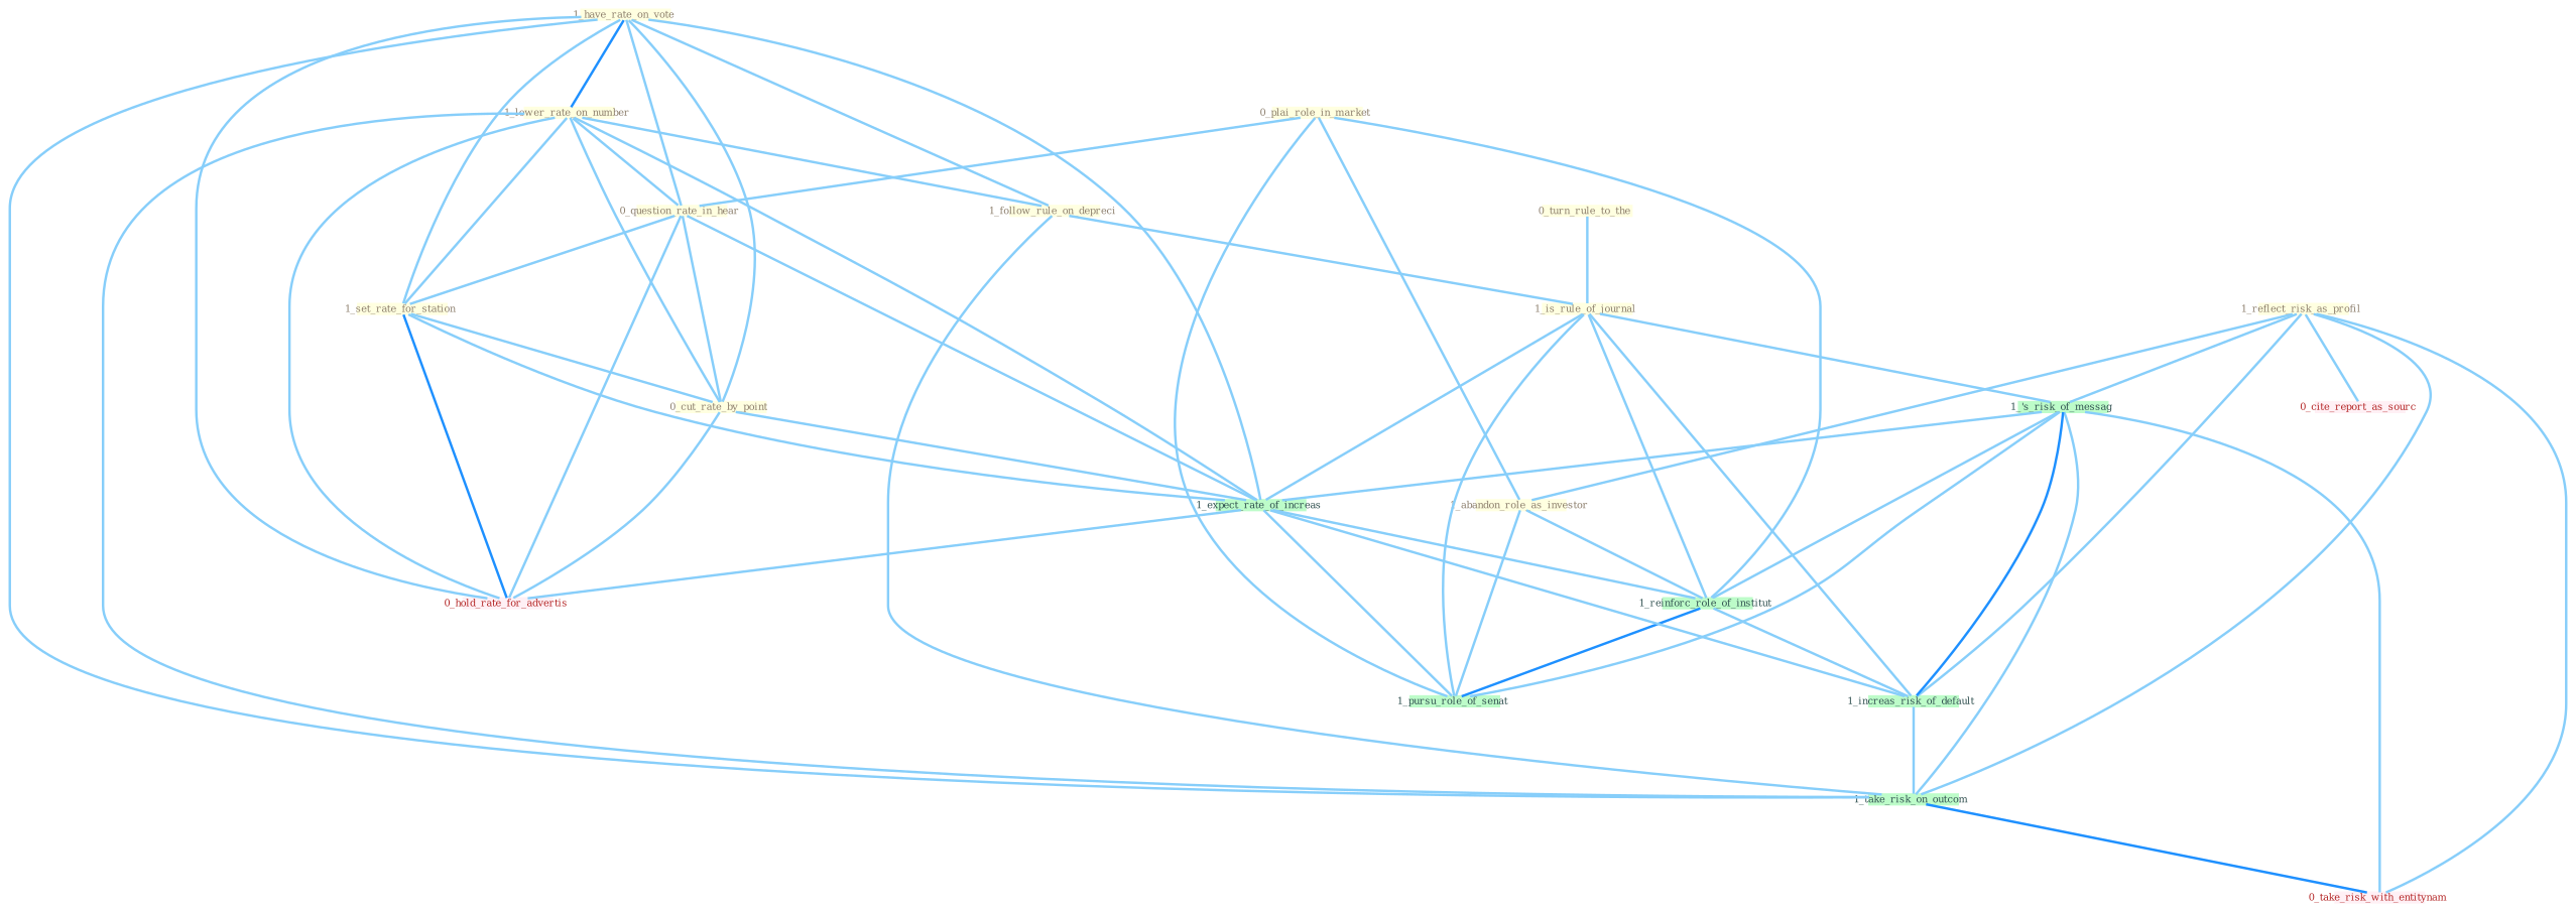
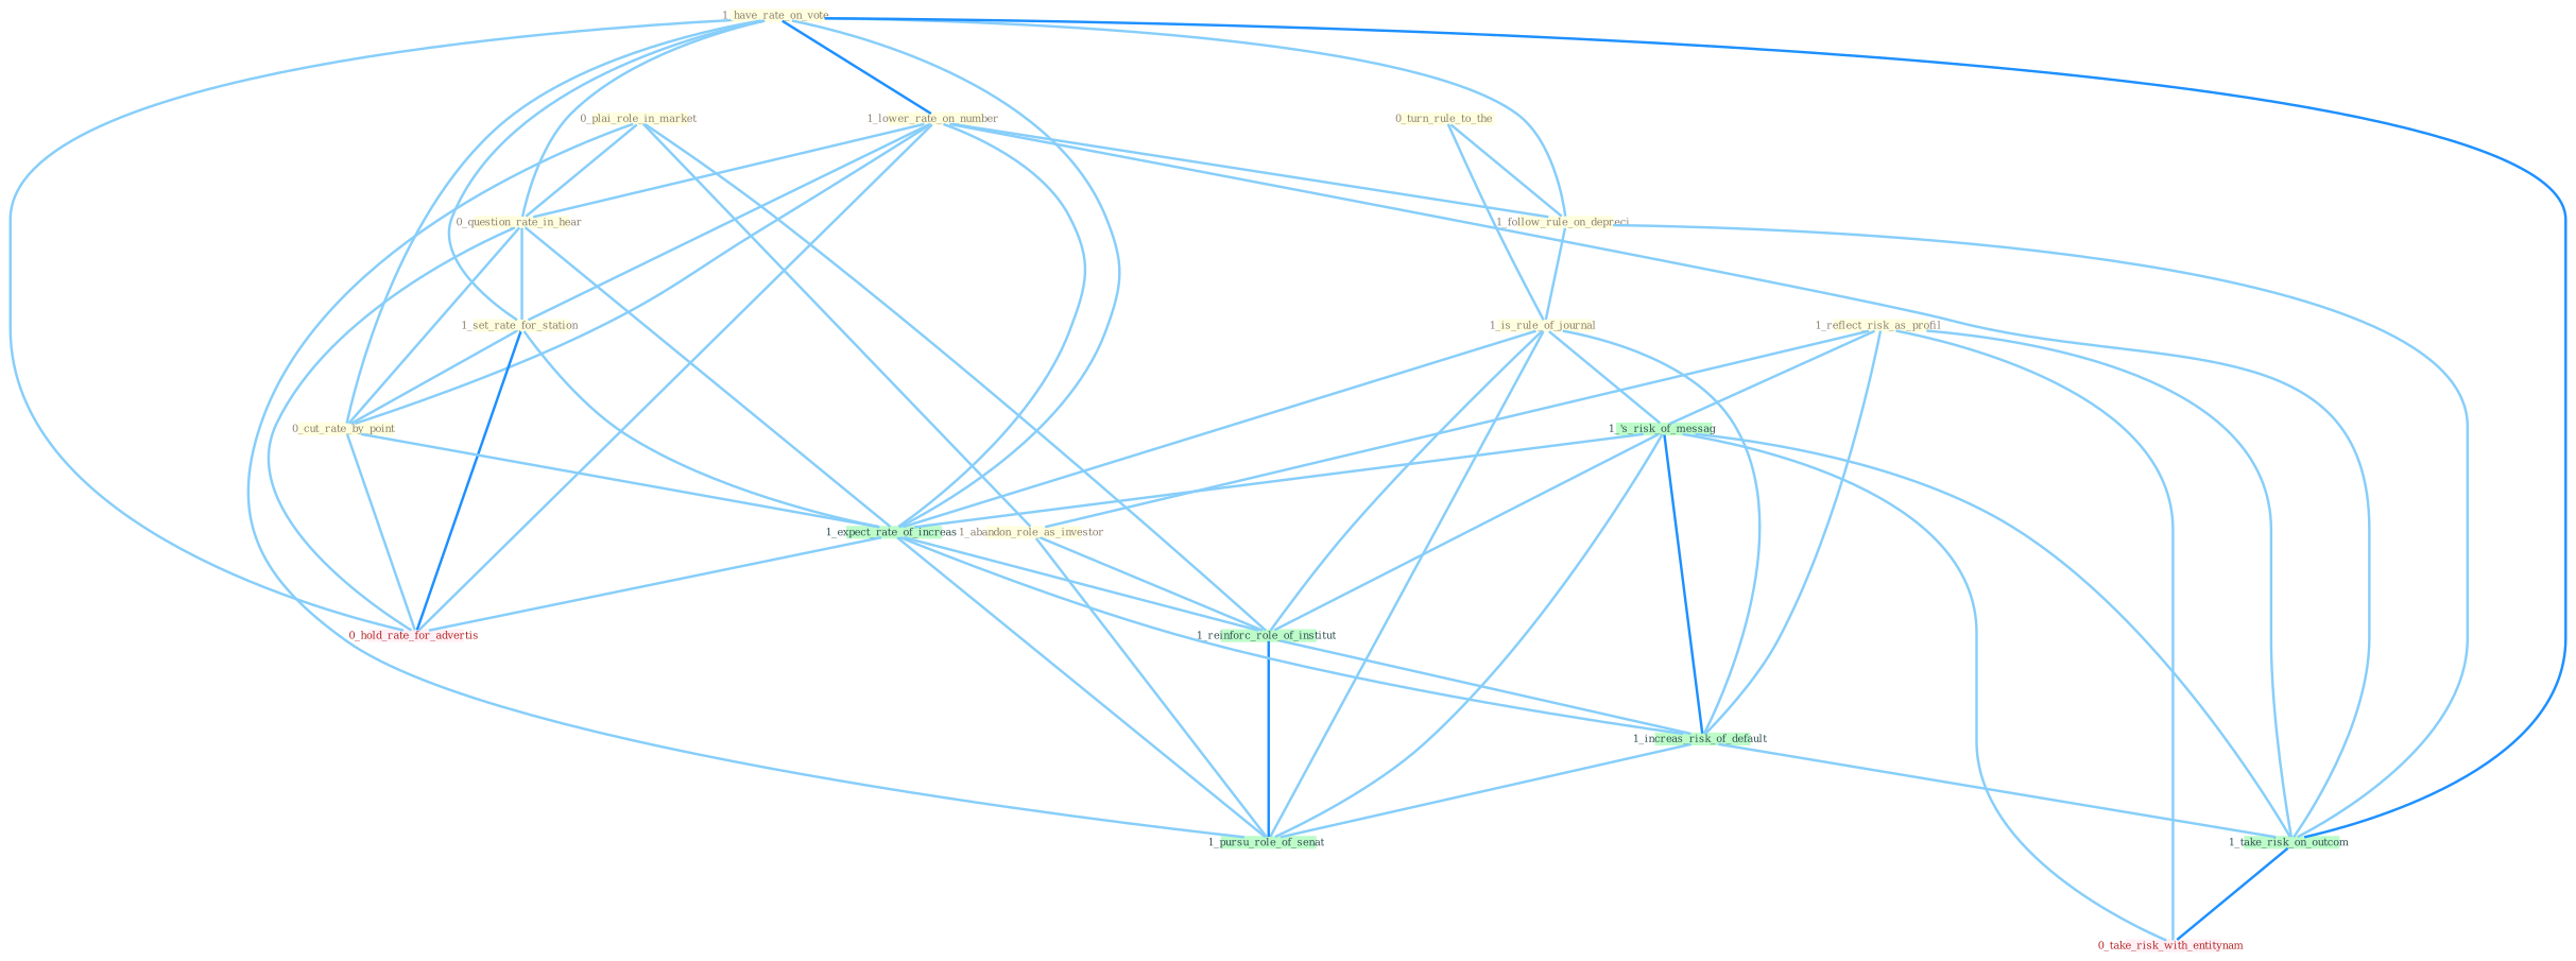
  graph {
    node [color="#ffffe0" fixedsize=true fontcolor="#8b7d6b" fontsize=4 shape=polygon style=filled]
    edge [color="#87cefa" w=1]
    "0_plai_role_in_market " [height=.06 width=.5]
    "1_have_rate_on_vote " [height=.06 width=.5]
    "1_reflect_risk_as_profil " [height=.06 width=.5]
    "1_lower_rate_on_number " [height=.06 width=.5]
    "0_question_rate_in_hear " [height=.06 width=.5]
    "0_turn_rule_to_the " [height=.06 width=.5]
    "1_set_rate_for_station " [height=.06 width=.5]
    "1_follow_rule_on_depreci " [height=.06 width=.5]
    "1_abandon_role_as_investor " [height=.06 width=.5]
    "1_is_rule_of_journal " [height=.06 width=.5]
    "0_cut_rate_by_point " [height=.06 width=.5]
-   "0_cite_report_as_sourc " [color="#fff0f5" fontcolor="#b22222" height=.06 width=.5]
    "0_take_risk_with_entitynam " [color="#fff0f5" fontcolor="#b22222" height=.06 width=.5]
    "0_hold_rate_for_advertis " [color="#fff0f5" fontcolor="#b22222" height=.06 width=.5]
    "1_reinforc_role_of_institut " [color="#BDFCC9" fontcolor="#2f4f4f" height=.06 width=.5]
    "1_pursu_role_of_senat " [color="#BDFCC9" fontcolor="#2f4f4f" height=.06 width=.5]
    "1_expect_rate_of_increas " [color="#BDFCC9" fontcolor="#2f4f4f" height=.06 width=.5]
    "1_take_risk_on_outcom " [color="#BDFCC9" fontcolor="#2f4f4f" height=.06 width=.5]
    "1_'s_risk_of_messag " [color="#BDFCC9" fontcolor="#2f4f4f" height=.06 width=.5]
    "1_increas_risk_of_default " [color="#BDFCC9" fontcolor="#2f4f4f" height=.06 width=.5]
    subgraph sub_1 {
      "0_plai_role_in_market "
      "1_have_rate_on_vote "
      "1_reflect_risk_as_profil "
      "1_lower_rate_on_number "
      "0_question_rate_in_hear "
      "0_turn_rule_to_the "
      "1_set_rate_for_station "
      "1_follow_rule_on_depreci "
      "1_abandon_role_as_investor "
      "1_is_rule_of_journal "
      "0_cut_rate_by_point "
    }
    subgraph sub_2 {
-     "0_cite_report_as_sourc "
      "0_take_risk_with_entitynam "
      "0_hold_rate_for_advertis "
    }
    "0_plai_role_in_market " -- "0_question_rate_in_hear "
    "0_plai_role_in_market " -- "1_abandon_role_as_investor "
    "0_plai_role_in_market " -- "1_reinforc_role_of_institut "
    "0_plai_role_in_market " -- "1_pursu_role_of_senat "
    "1_have_rate_on_vote " -- "1_lower_rate_on_number " [color="#1e90ff" w=2]
    "1_have_rate_on_vote " -- "0_question_rate_in_hear "
    "1_have_rate_on_vote " -- "1_set_rate_for_station "
    "1_have_rate_on_vote " -- "1_follow_rule_on_depreci "
    "1_have_rate_on_vote " -- "0_cut_rate_by_point "
    "1_have_rate_on_vote " -- "0_hold_rate_for_advertis "
    "1_have_rate_on_vote " -- "1_expect_rate_of_increas "
-   "1_have_rate_on_vote " -- "1_take_risk_on_outcom "
+   "1_have_rate_on_vote " -- "1_take_risk_on_outcom " [color="#1e90ff"]
    "1_reflect_risk_as_profil " -- "1_abandon_role_as_investor "
-   "1_reflect_risk_as_profil " -- "0_cite_report_as_sourc "
    "1_reflect_risk_as_profil " -- "0_take_risk_with_entitynam "
    "1_reflect_risk_as_profil " -- "1_take_risk_on_outcom "
    "1_reflect_risk_as_profil " -- "1_'s_risk_of_messag "
    "1_reflect_risk_as_profil " -- "1_increas_risk_of_default "
    "1_lower_rate_on_number " -- "0_question_rate_in_hear "
    "1_lower_rate_on_number " -- "1_set_rate_for_station "
    "1_lower_rate_on_number " -- "1_follow_rule_on_depreci "
    "1_lower_rate_on_number " -- "0_cut_rate_by_point "
    "1_lower_rate_on_number " -- "0_hold_rate_for_advertis "
    "1_lower_rate_on_number " -- "1_expect_rate_of_increas "
    "1_lower_rate_on_number " -- "1_take_risk_on_outcom "
    "0_question_rate_in_hear " -- "1_set_rate_for_station "
    "0_question_rate_in_hear " -- "0_cut_rate_by_point "
    "0_question_rate_in_hear " -- "0_hold_rate_for_advertis "
    "0_question_rate_in_hear " -- "1_expect_rate_of_increas "
+   "0_turn_rule_to_the " -- "1_follow_rule_on_depreci "
    "0_turn_rule_to_the " -- "1_is_rule_of_journal "
    "1_set_rate_for_station " -- "0_cut_rate_by_point "
    "1_set_rate_for_station " -- "0_hold_rate_for_advertis " [color="#1e90ff" w=2]
    "1_set_rate_for_station " -- "1_expect_rate_of_increas "
    "1_follow_rule_on_depreci " -- "1_is_rule_of_journal "
    "1_follow_rule_on_depreci " -- "1_take_risk_on_outcom "
    "1_abandon_role_as_investor " -- "1_reinforc_role_of_institut "
    "1_abandon_role_as_investor " -- "1_pursu_role_of_senat "
    "1_is_rule_of_journal " -- "1_reinforc_role_of_institut "
    "1_is_rule_of_journal " -- "1_pursu_role_of_senat "
    "1_is_rule_of_journal " -- "1_expect_rate_of_increas "
    "1_is_rule_of_journal " -- "1_'s_risk_of_messag "
    "1_is_rule_of_journal " -- "1_increas_risk_of_default "
    "0_cut_rate_by_point " -- "0_hold_rate_for_advertis "
    "0_cut_rate_by_point " -- "1_expect_rate_of_increas "
    "1_reinforc_role_of_institut " -- "1_pursu_role_of_senat " [color="#1e90ff" w=2]
    "1_reinforc_role_of_institut " -- "1_increas_risk_of_default "
    "1_expect_rate_of_increas " -- "0_hold_rate_for_advertis "
    "1_expect_rate_of_increas " -- "1_reinforc_role_of_institut "
    "1_expect_rate_of_increas " -- "1_pursu_role_of_senat "
    "1_expect_rate_of_increas " -- "1_increas_risk_of_default "
    "1_take_risk_on_outcom " -- "0_take_risk_with_entitynam " [color="#1e90ff" w=2]
    "1_'s_risk_of_messag " -- "0_take_risk_with_entitynam "
    "1_'s_risk_of_messag " -- "1_reinforc_role_of_institut "
    "1_'s_risk_of_messag " -- "1_pursu_role_of_senat "
    "1_'s_risk_of_messag " -- "1_expect_rate_of_increas "
    "1_'s_risk_of_messag " -- "1_take_risk_on_outcom "
    "1_'s_risk_of_messag " -- "1_increas_risk_of_default " [color="#1e90ff" w=2]
+   "1_increas_risk_of_default " -- "1_pursu_role_of_senat "
    "1_increas_risk_of_default " -- "1_take_risk_on_outcom "
  }
